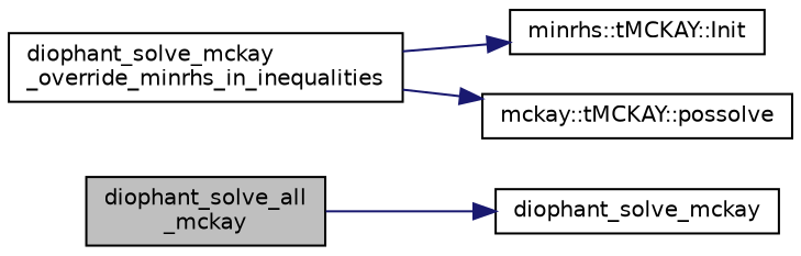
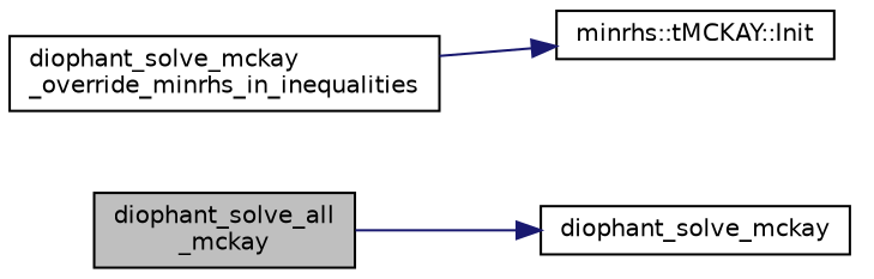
  digraph {
    rankdir=LR
    node [color=black fillcolor=white fontname=Helvetica fontsize=10 shape=record style=filled]
    edge [color=midnightblue fontname=Helvetica fontsize=10 labelfontname=Helvetica labelfontsize=10 style=solid]
    n1 [fillcolor=grey75 fontcolor=black height=0.2 label="diophant_solve_all\l_mckay" width=0.4]
    n2 [height=0.2 label=diophant_solve_mckay width=0.4]
    n3 [height=0.2 label="diophant_solve_mckay\l_override_minrhs_in_inequalities" width=0.4]
    n4 [height=0.2 label="minrhs::tMCKAY::Init" width=0.4]
-   n5 [height=0.2 label="mckay::tMCKAY::possolve" width=0.4]
    n1 -> n2
    n3 -> n4
-   n3 -> n5
  }
